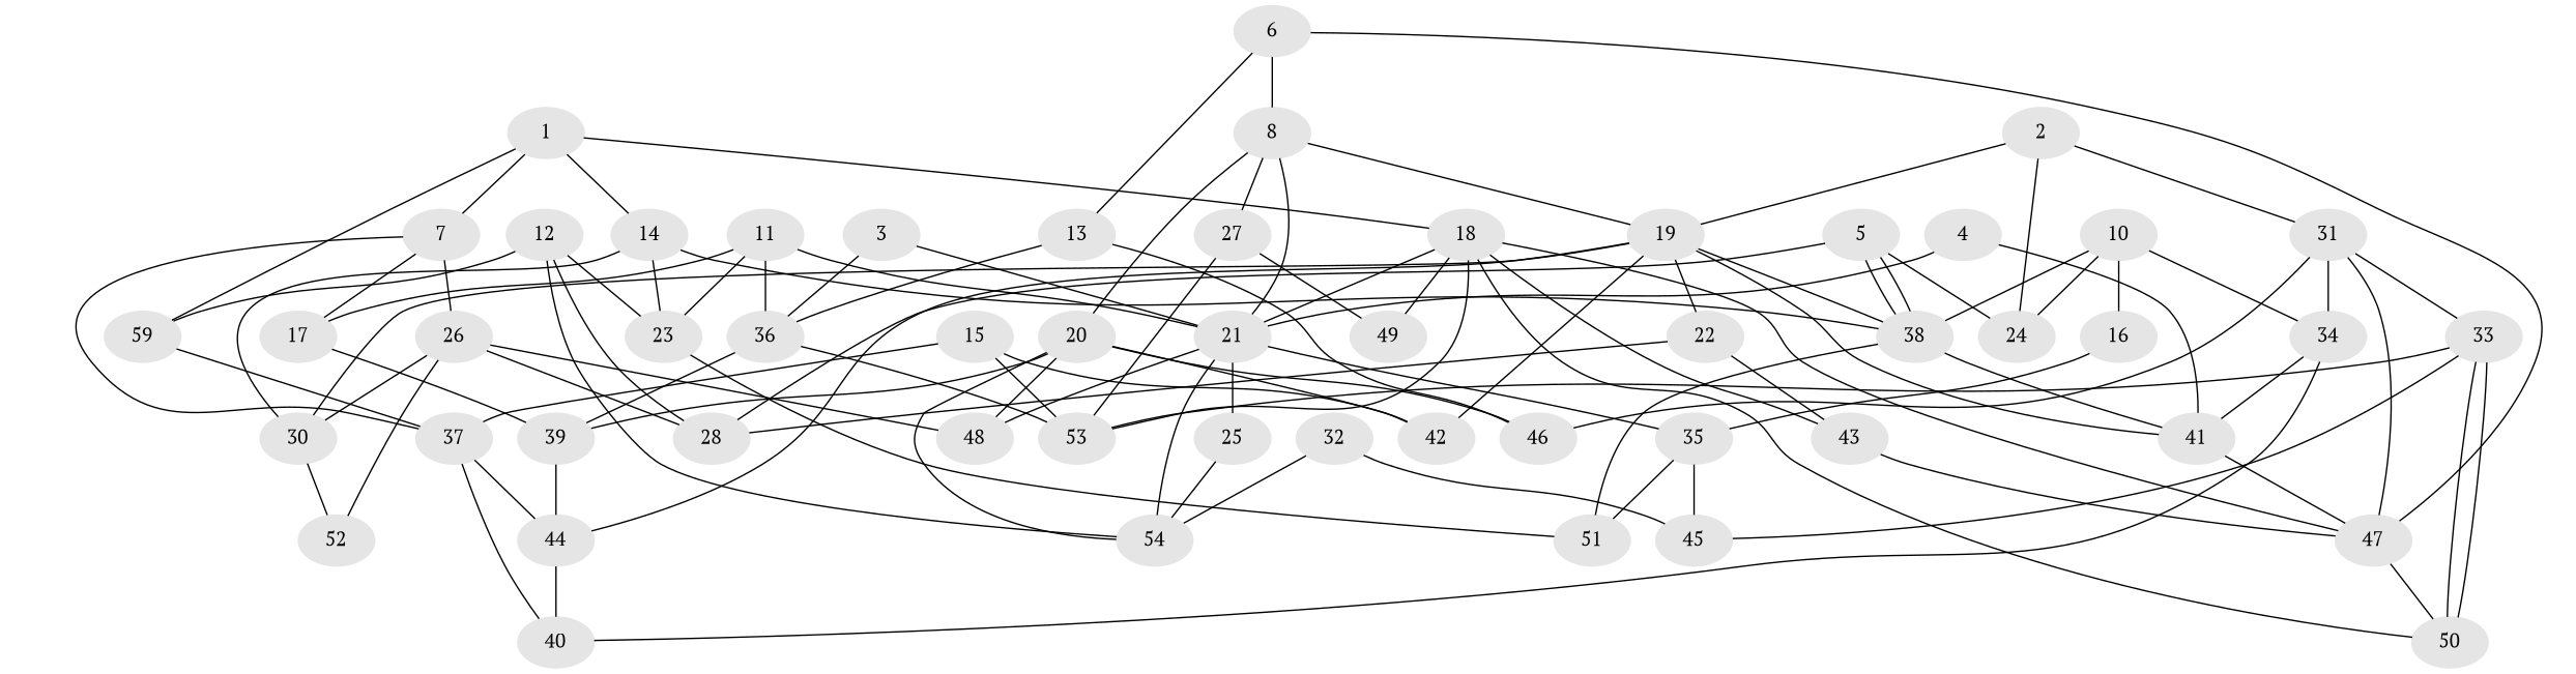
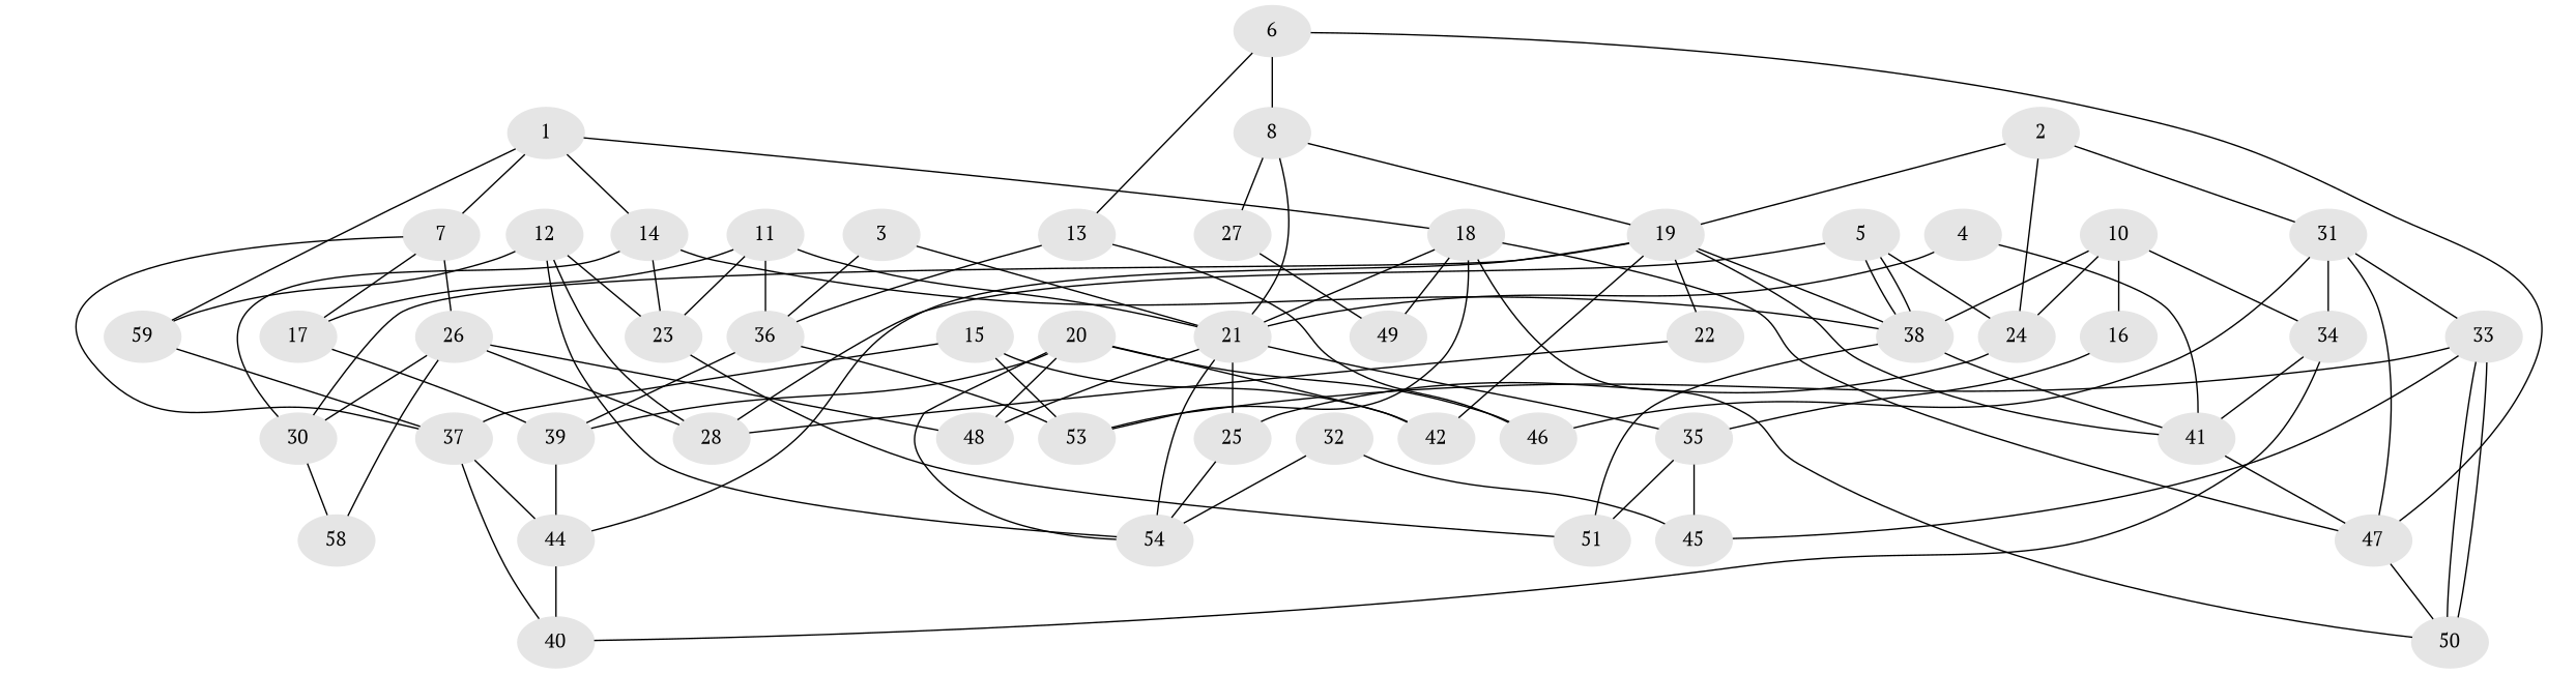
  graph {
    fontname="PT Serif"
    node [color=gray90 fontname="PT Serif" style=filled]
    edge [fontname="PT Serif"]
    1
    7
    14
    18
    n5 [label=59]
    17
    26
    37
    38
    23
    30
    21
    47
    53
-   43
    49
    50
    2
    19
    24
    31
    41
    42
    22
    44
    25
    34
    46
    33
    3
    36
    54
    35
    48
    39
    4
    5
    28
    51
    6
    8
    13
    20
    27
-   52
+   52 [label=58]
    40
    10
    16
    11
    12
    15
    45
    32
    1 -- 7
    1 -- 14
    1 -- 18
    1 -- n5
    7 -- 17
    7 -- 26
    7 -- 37
    14 -- 38
    14 -- 23
    14 -- 30
    18 -- 21
    18 -- 47
    18 -- 53
-   18 -- 43
    18 -- 49
    18 -- 50
    n5 -- 37
    17 -- 39
    26 -- 30
    26 -- 48
    26 -- 28
    26 -- 52
    37 -- 44
    37 -- 40
    38 -- 41
    38 -- 51
    23 -- 51
    30 -- 52
    21 -- 25
    21 -- 54
    21 -- 35
    21 -- 48
    47 -- 50
-   43 -- 47
    2 -- 19
    2 -- 24
    2 -- 31
    19 -- 38
    19 -- 30
    19 -- 41
    19 -- 42
    19 -- 22
    19 -- 44
+   24 -- 25
    31 -- 47
    31 -- 34
    31 -- 46
    31 -- 33
    41 -- 47
-   22 -- 43
    22 -- 28
    44 -- 40
    25 -- 54
    34 -- 41
    34 -- 40
    33 -- 53
    33 -- 50
    33 -- 50
    33 -- 45
    3 -- 21
    3 -- 36
    36 -- 53
    36 -- 39
    35 -- 51
    35 -- 45
    39 -- 44
    4 -- 21
    4 -- 41
    5 -- 38
    5 -- 38
    5 -- 24
    5 -- 28
    6 -- 47
    6 -- 8
    6 -- 13
    8 -- 21
    8 -- 19
-   8 -- 20
    8 -- 27
    13 -- 46
    13 -- 36
    20 -- 42
    20 -- 46
    20 -- 54
    20 -- 48
    20 -- 39
-   27 -- 53
    27 -- 49
    10 -- 38
    10 -- 24
    10 -- 34
    10 -- 16
    16 -- 35
    11 -- 17
    11 -- 23
    11 -- 21
    11 -- 36
    12 -- n5
    12 -- 23
    12 -- 54
    12 -- 28
    15 -- 37
    15 -- 53
    15 -- 42
    32 -- 54
    32 -- 45
  }
